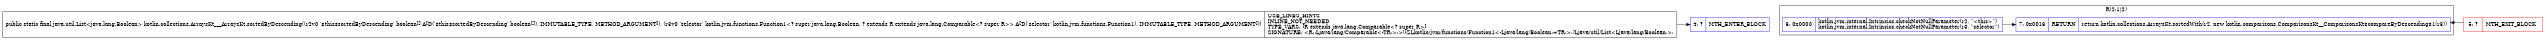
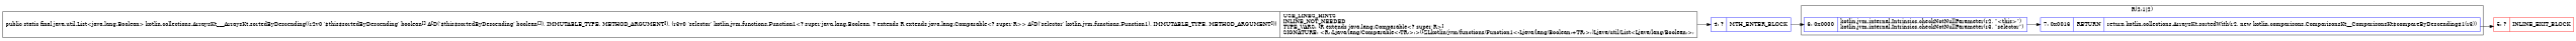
  digraph {
    rankdir=LR
    node [color=blue shape=record]
    n1 [label="{6\:\ 0x0000|kotlin.jvm.internal.Intrinsics.checkNotNullParameter(r2, \"\<this\>\")\lkotlin.jvm.internal.Intrinsics.checkNotNullParameter(r3, \"selector\")\l}"]
    n2 [label="{7\:\ 0x0016|RETURN\l|return kotlin.collections.ArraysKt.sortedWith(r2, new kotlin.comparisons.ComparisonsKt__ComparisonsKt$compareByDescending$1(r3))\l}"]
-   n3 [color=red label="{5\:\ ?|MTH_EXIT_BLOCK\l}"]
+   n3 [color=red label="{5\:\ ?|INLINE_EXIT_BLOCK\l}"]
    n4 [label="{4\:\ ?|MTH_ENTER_BLOCK\l}"]
    n5 [label="{public static final java.util.List\<java.lang.Boolean\> kotlin.collections.ArraysKt___ArraysKt.sortedByDescending((r2v0 '$this$sortedByDescending' boolean[] A[D('$this$sortedByDescending' boolean[]), IMMUTABLE_TYPE, METHOD_ARGUMENT]), (r3v0 'selector' kotlin.jvm.functions.Function1\<? super java.lang.Boolean, ? extends R extends java.lang.Comparable\<? super R\>\> A[D('selector' kotlin.jvm.functions.Function1), IMMUTABLE_TYPE, METHOD_ARGUMENT]))  | USE_LINES_HINTS\lINLINE_NOT_NEEDED\lTYPE_VARS: [R extends java.lang.Comparable\<? super R\>]\lSIGNATURE: \<R::Ljava\/lang\/Comparable\<\-TR;\>;\>([ZLkotlin\/jvm\/functions\/Function1\<\-Ljava\/lang\/Boolean;+TR;\>;)Ljava\/util\/List\<Ljava\/lang\/Boolean;\>;\l}" color=""]
    subgraph cluster_1 {
      label="R(2:1|2)"
      n1
      n2
    }
    n1 -> n2
-   n3 -> n2
+   n2 -> n3
+   n4 -> n1
    n5 -> n4
  }
